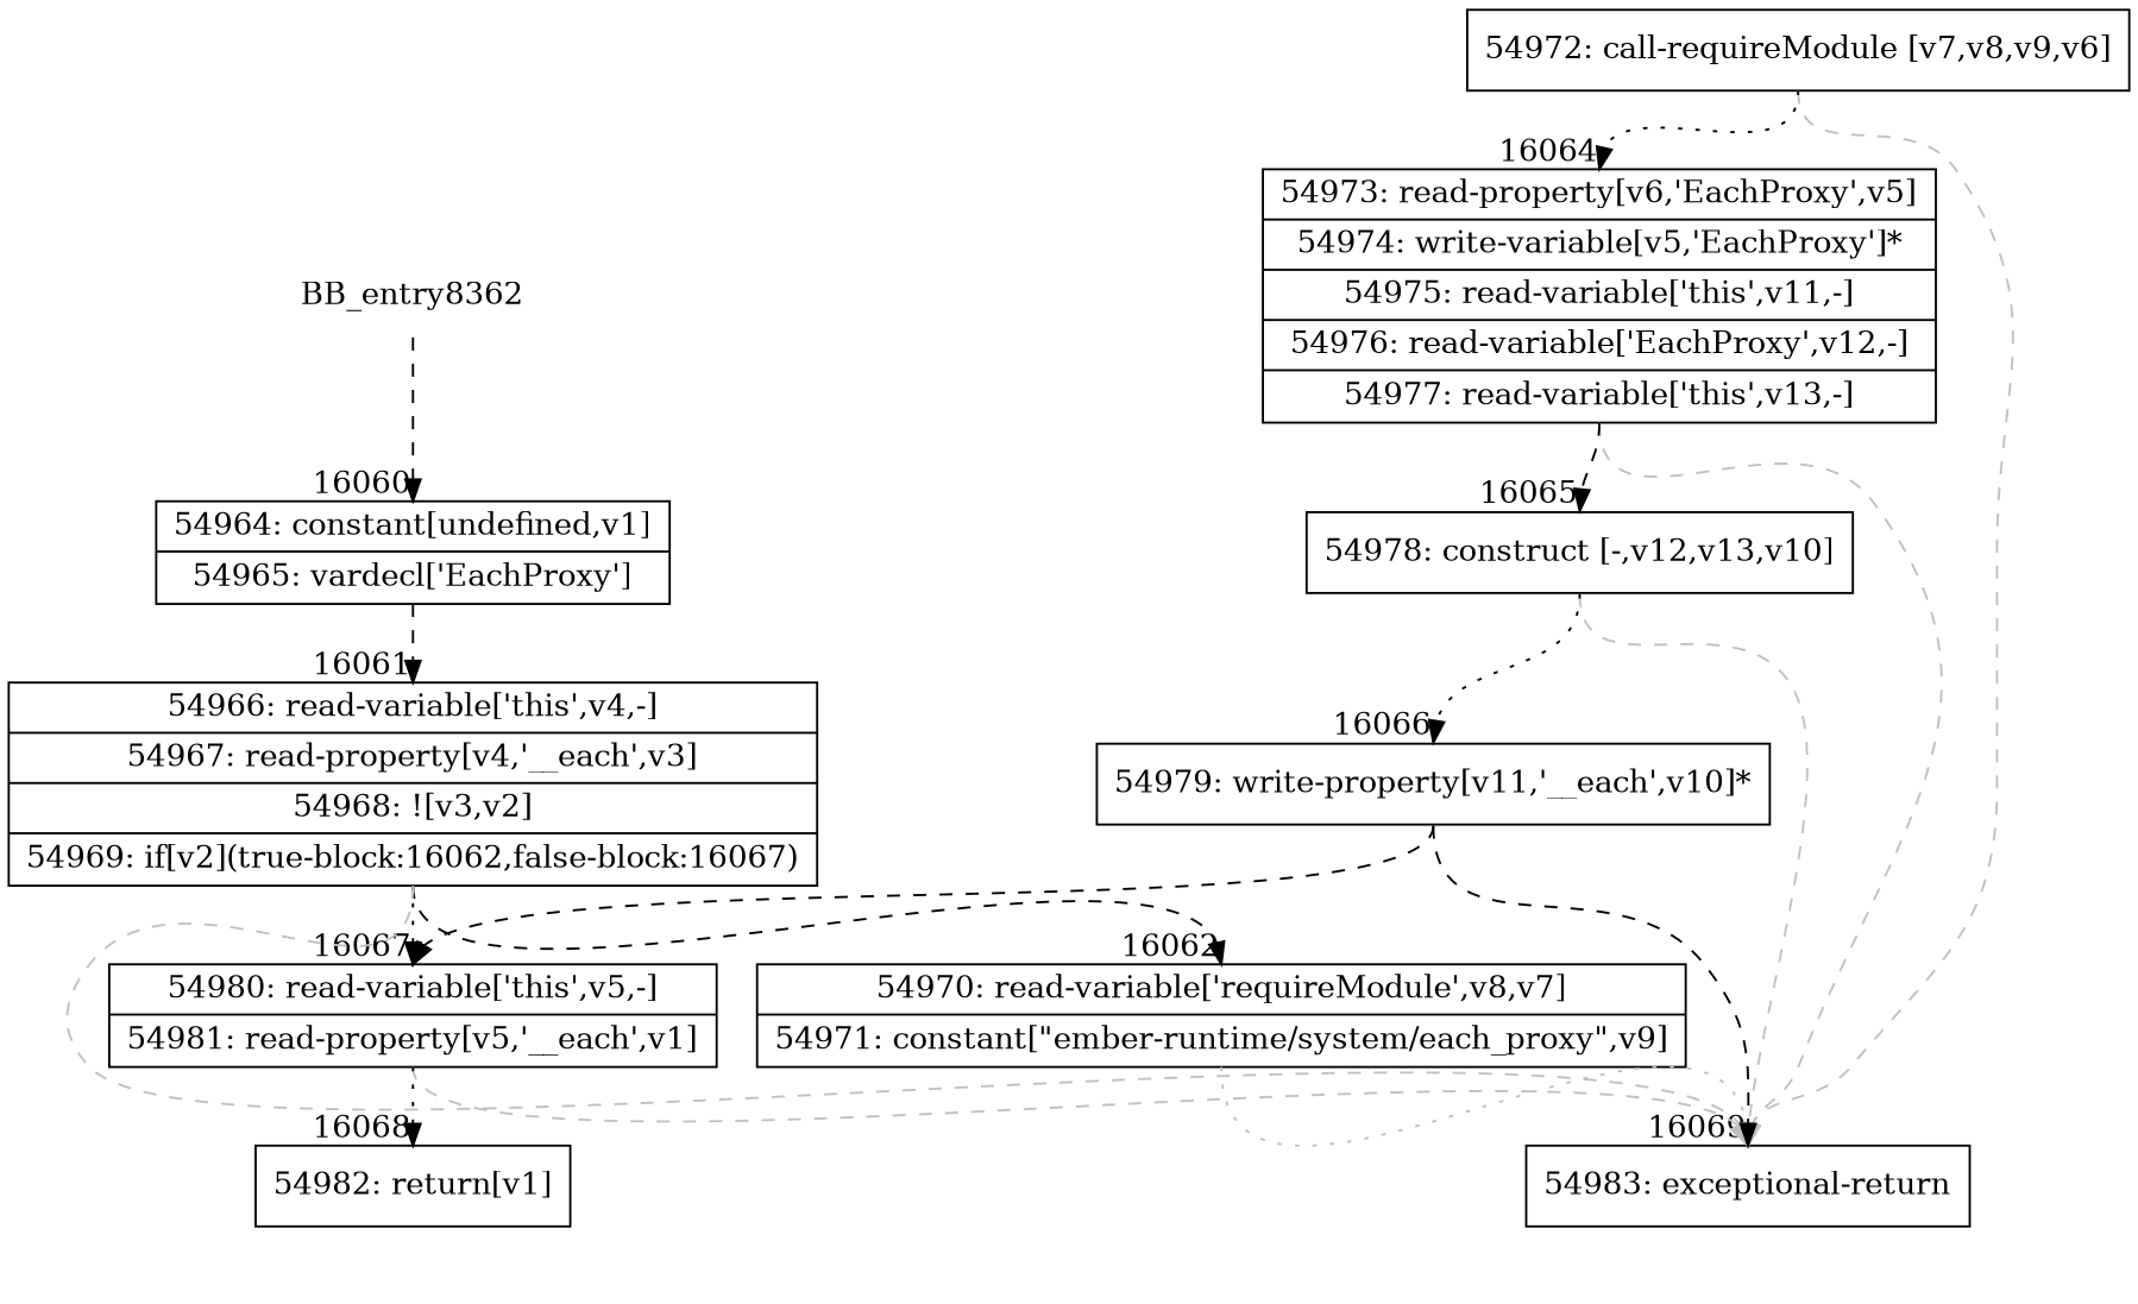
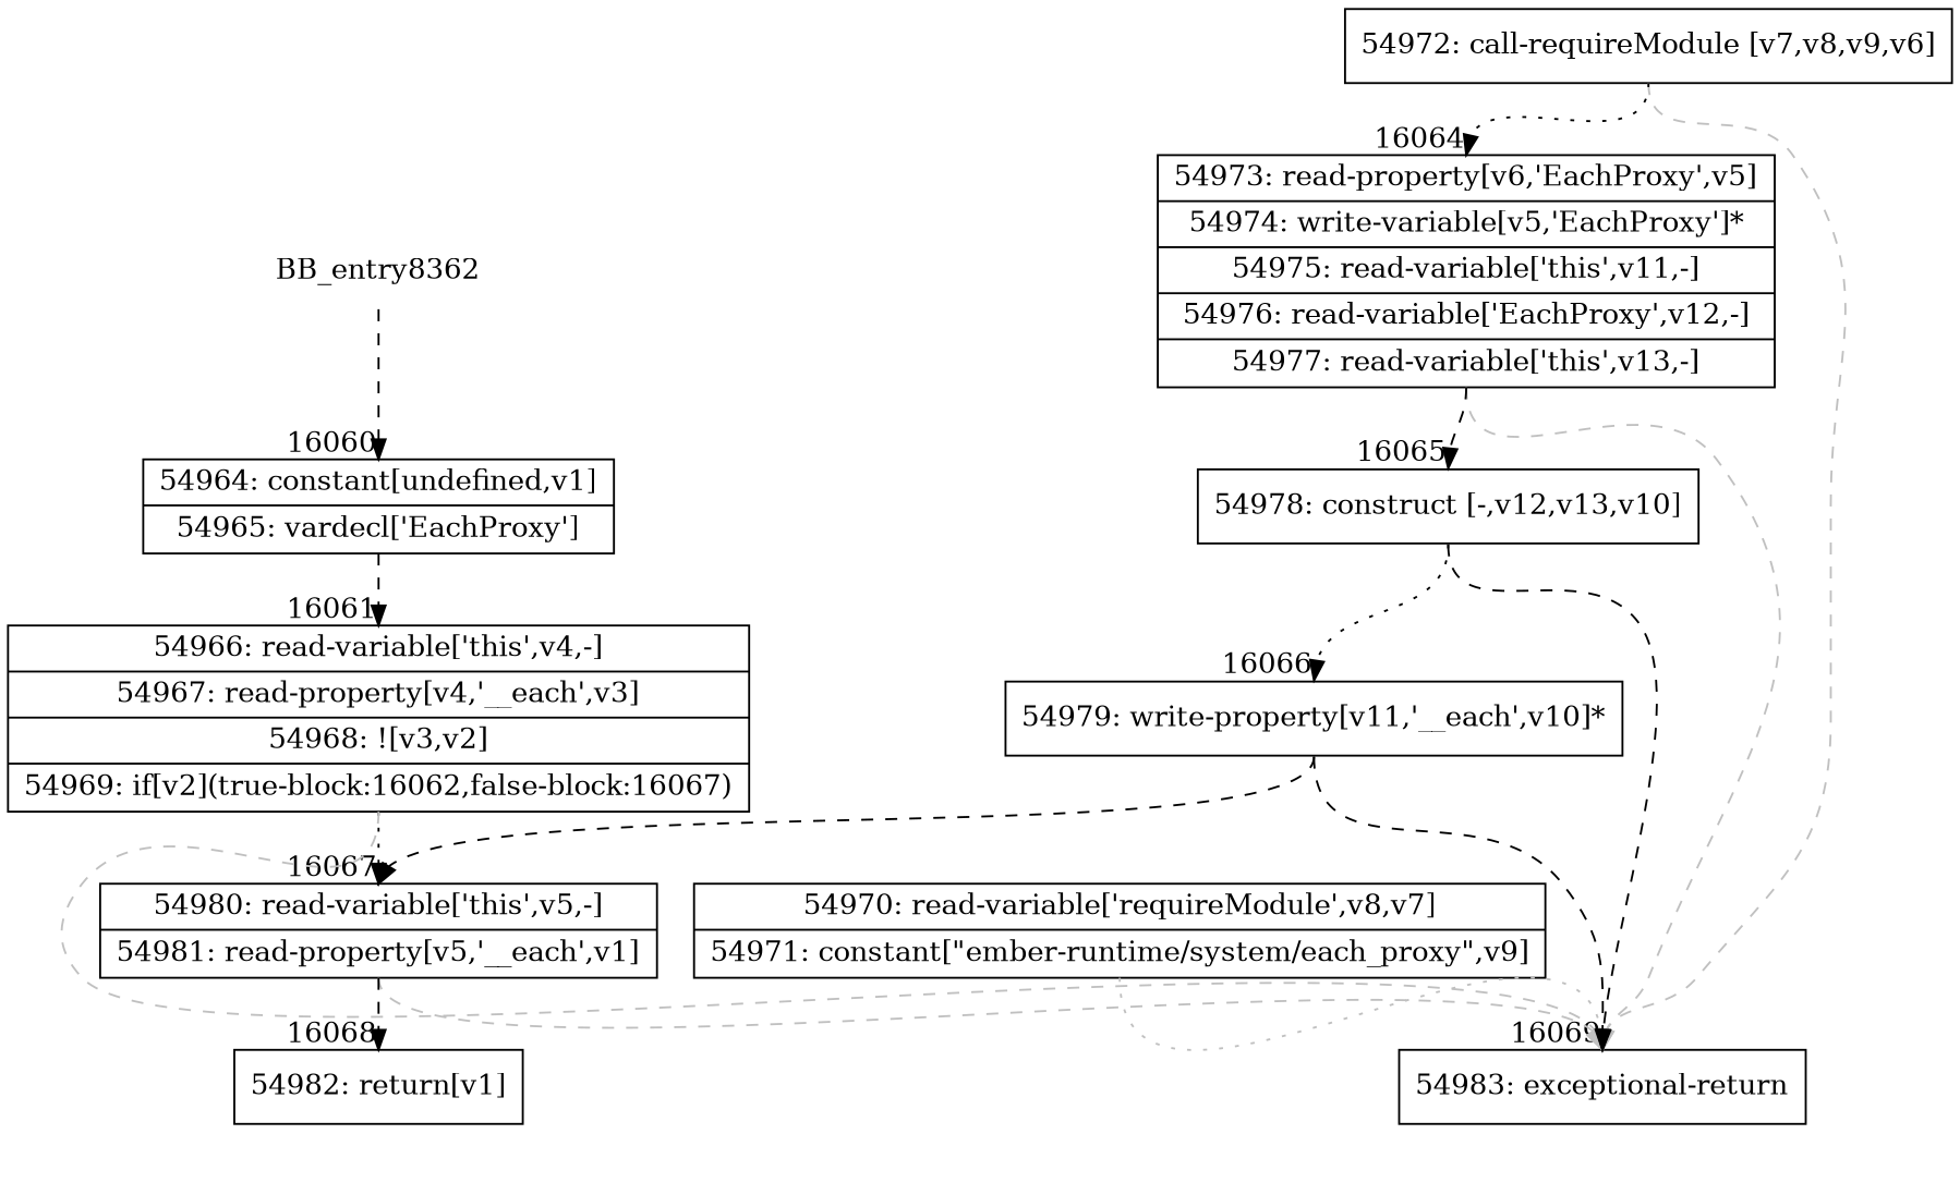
  digraph {
    rankdir=TD
    node [shape=record]
    edge [headport=n style=dashed tailport=s]
    n1 [label=BB_entry8362 shape=none]
    n2 [label="{54964: constant[undefined,v1]|54965: vardecl['EachProxy']}"]
    n3 [label="{54966: read-variable['this',v4,-]|54967: read-property[v4,'__each',v3]|54968: ![v3,v2]|54969: if[v2](true-block:16062,false-block:16067)}"]
    n4 [label="{54970: read-variable['requireModule',v8,v7]|54971: constant[\"ember-runtime/system/each_proxy\",v9]}"]
    n5 [label="{54980: read-variable['this',v5,-]|54981: read-property[v5,'__each',v1]}"]
    n6 [label="{54983: exceptional-return}"]
    n7 [label="{54982: return[v1]}"]
    n8 [label="{54972: call-requireModule [v7,v8,v9,v6]}"]
    n9 [label="{54973: read-property[v6,'EachProxy',v5]|54974: write-variable[v5,'EachProxy']*|54975: read-variable['this',v11,-]|54976: read-variable['EachProxy',v12,-]|54977: read-variable['this',v13,-]}"]
    n10 [label="{54978: construct [-,v12,v13,v10]}"]
    n11 [label="{54979: write-property[v11,'__each',v10]*}"]
    n1 -> n2 [headlabel="    16060"]
    n2 -> n3 [headlabel="      16061"]
-   n3 -> n4 [headlabel="      16062"]
    n3 -> n5 [headlabel="      16067" style=dotted]
    n3 -> n6 [color=gray headlabel="      16069"]
    n4 -> n6 [color=gray style=dotted]
    n5 -> n6 [color=gray]
-   n5 -> n7 [headlabel="      16068" style=dotted]
+   n5 -> n7 [headlabel="      16068"]
    n8 -> n6 [color=gray]
    n8 -> n9 [headlabel="      16064" style=dotted]
    n9 -> n6 [color=gray]
    n9 -> n10 [headlabel="      16065"]
-   n10 -> n6 [color=gray]
+   n10 -> n6 [color=black]
    n10 -> n11 [headlabel="      16066" style=dotted]
    n11 -> n5
    n11 -> n6 [color=black]
  }
